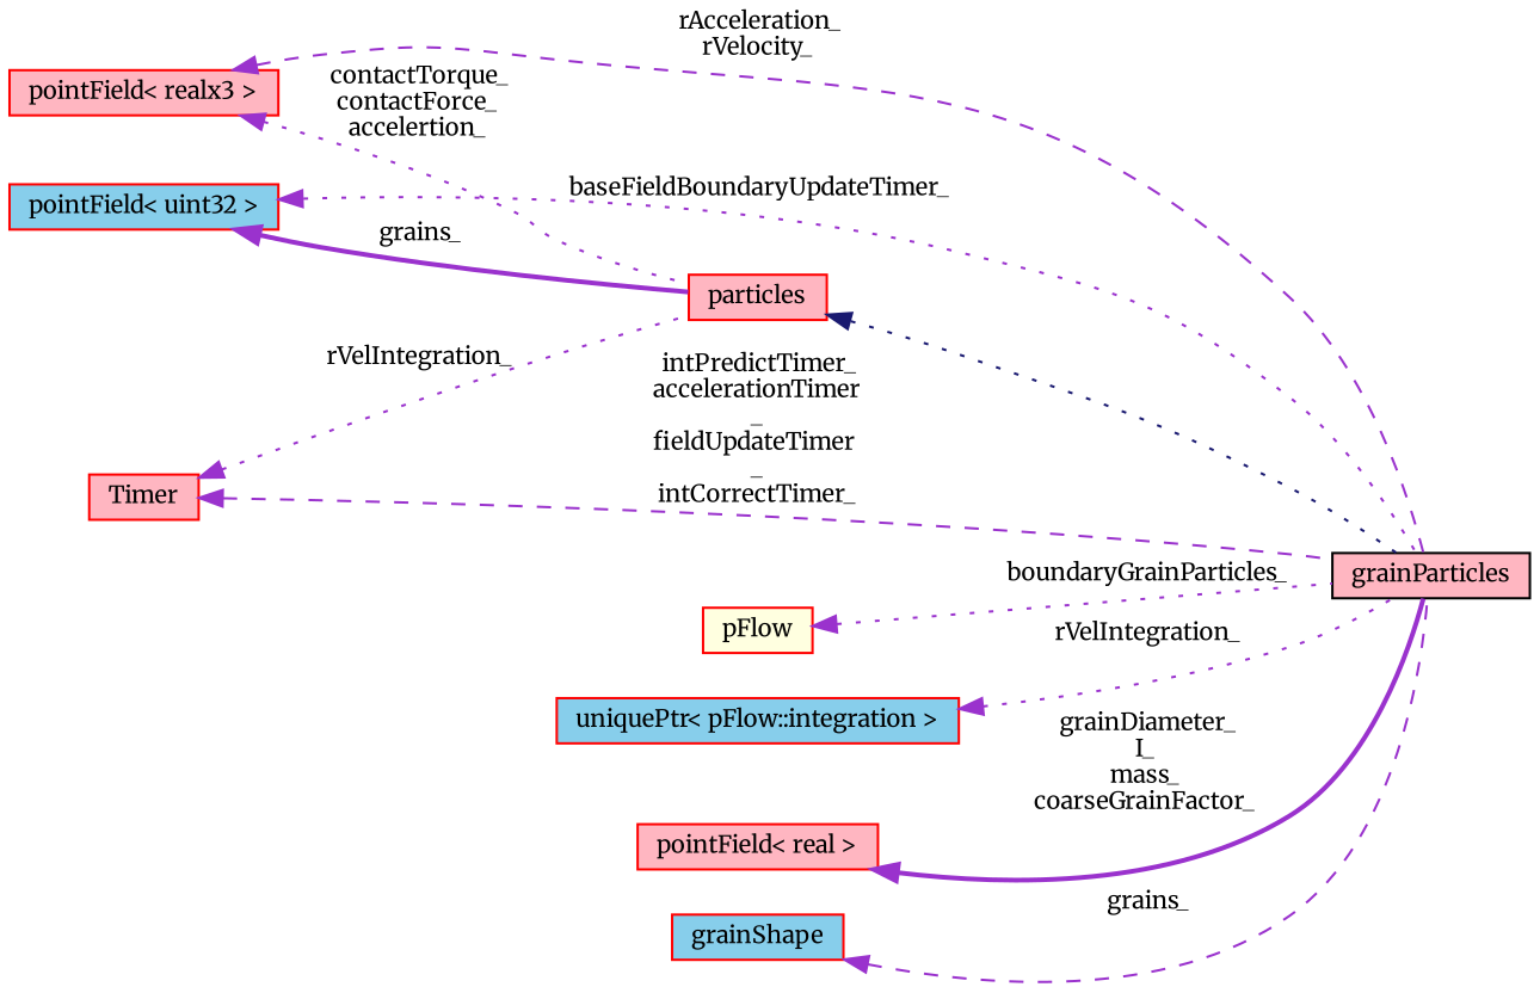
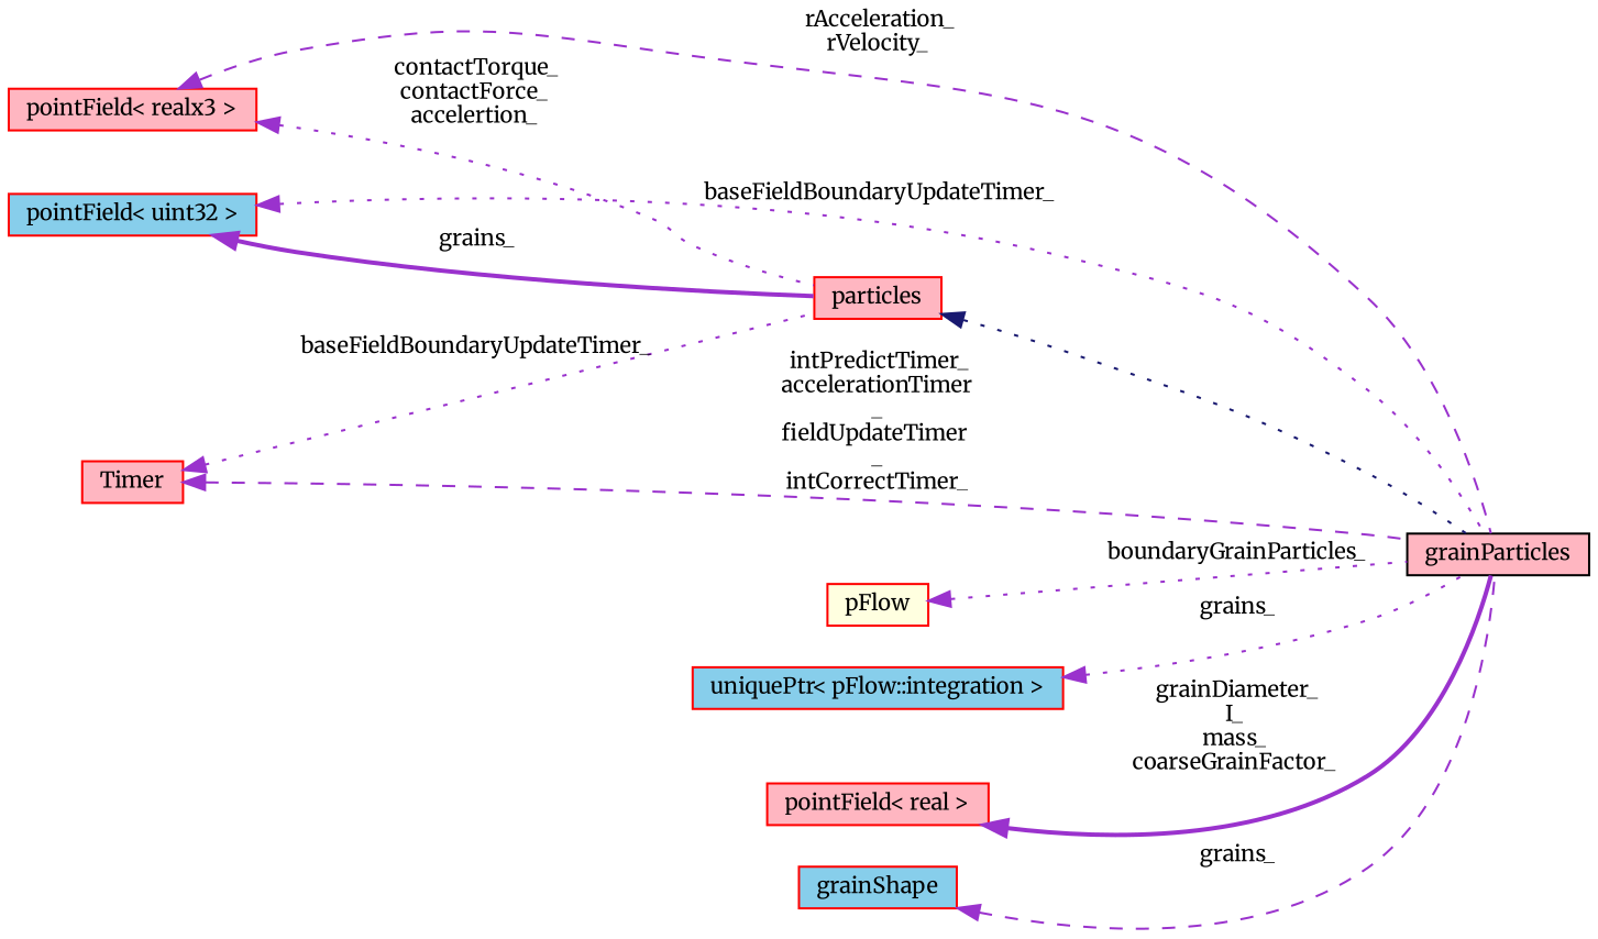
  digraph {
    fontname=Merriweather
    rankdir=LR
    node [color=red fillcolor=lightpink fontname=Merriweather fontsize=10 shape=record style=filled]
    edge [color=darkorchid3 dir=back fontname=Merriweather fontsize=10 labelfontname=Helvetica labelfontsize=10 style=dotted]
    n1 [color=black fontcolor=black height=0.2 label=grainParticles width=0.4]
    n2 [height=0.2 label=particles width=0.4]
    n3 [fillcolor=skyblue height=0.2 label="pointField\< uint32 \>" width=0.4]
    n4 [height=0.2 label="pointField\< realx3 \>" width=0.4]
    n5 [height=0.2 label=Timer width=0.4]
    n6 [fillcolor=lightyellow height=0.2 label=pFlow width=0.4]
    n7 [fillcolor=skyblue height=0.2 label="uniquePtr\< pFlow::integration \>" width=0.4]
    n8 [height=0.2 label="pointField\< real \>" width=0.4]
    n9 [fillcolor=skyblue height=0.2 label=grainShape width=0.4]
    n2 -> n1 [color=midnightblue]
    n3 -> n1 [label=" baseFieldBoundaryUpdateTimer_"]
    n3 -> n2 [label=" grains_" style=bold]
    n4 -> n1 [label=" rAcceleration_\nrVelocity_" style=dashed]
    n4 -> n2 [label=" contactTorque_\ncontactForce_\naccelertion_"]
    n5 -> n1 [label=" intPredictTimer_\naccelerationTimer\l_\nfieldUpdateTimer\l_\nintCorrectTimer_" style=dashed]
-   n5 -> n2 [label=" rVelIntegration_"]
+   n5 -> n2 [label=" baseFieldBoundaryUpdateTimer_"]
    n6 -> n1 [label=" boundaryGrainParticles_"]
-   n7 -> n1 [label=" rVelIntegration_"]
+   n7 -> n1 [label=" grains_"]
    n8 -> n1 [label=" grainDiameter_\nI_\nmass_\ncoarseGrainFactor_" style=bold]
    n9 -> n1 [label=" grains_" style=dashed]
  }
